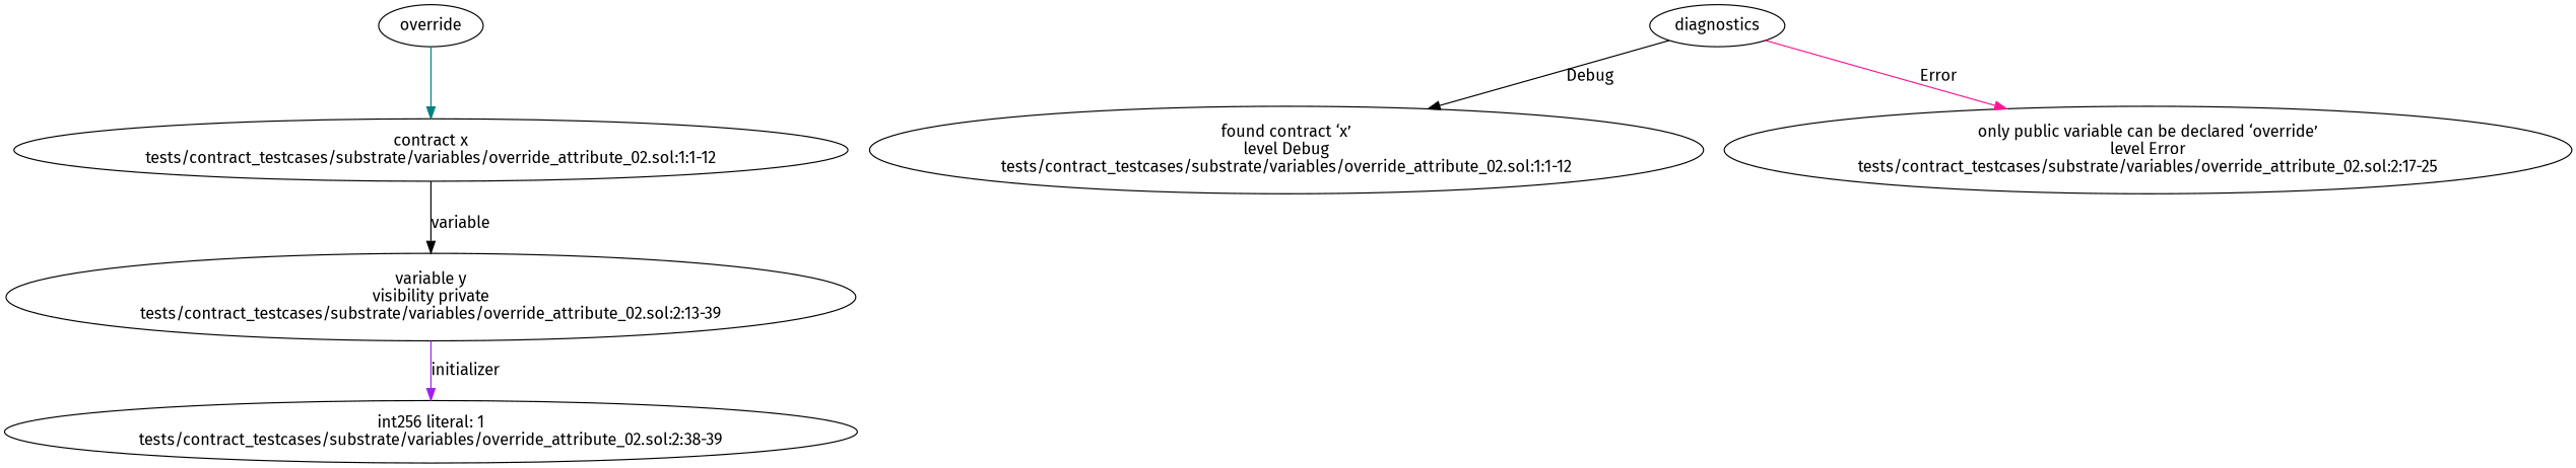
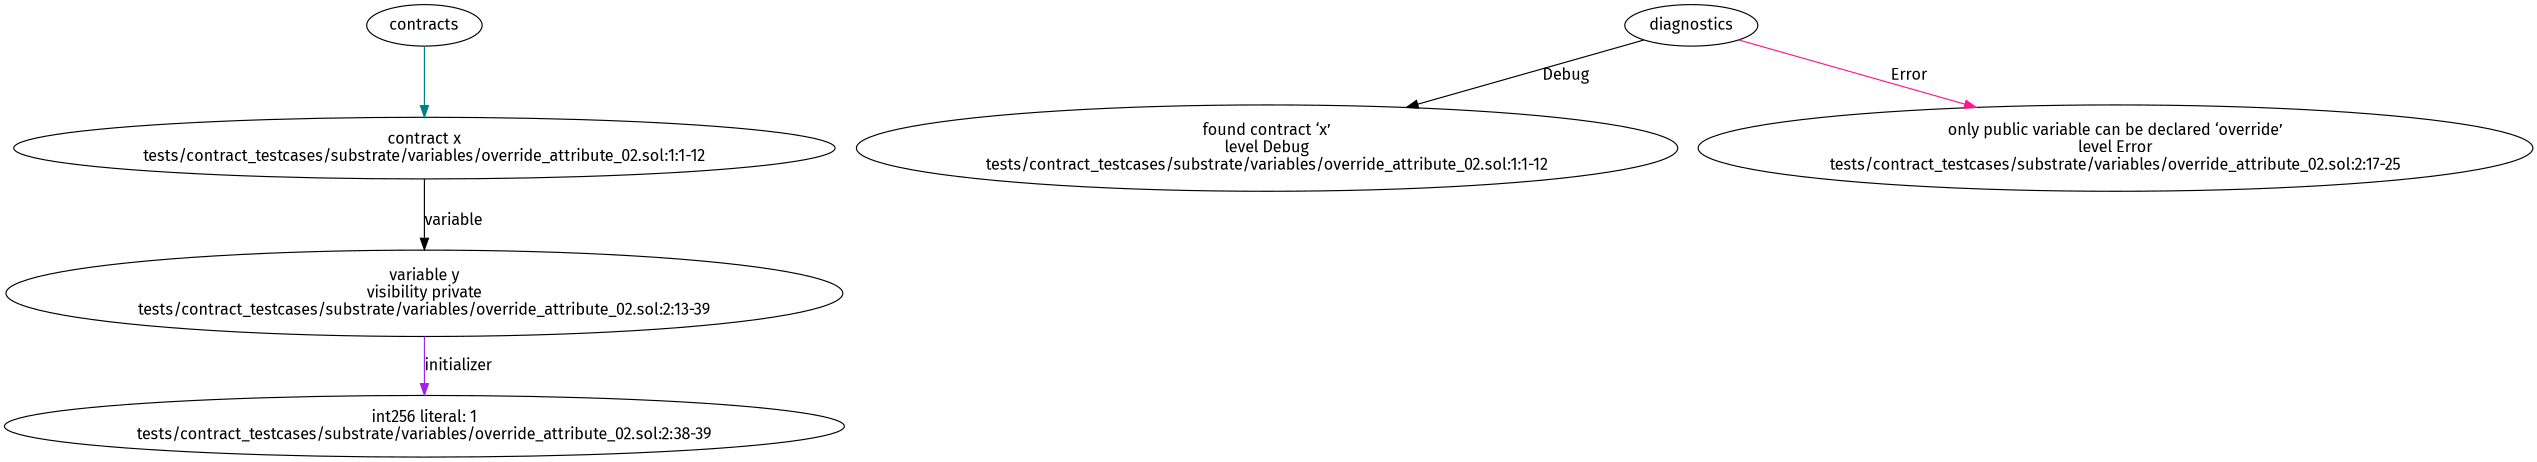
  strict digraph {
    fontname="Fira Sans"
    node [fontname="Fira Sans"]
    edge [color=black fontname="Fira Sans"]
    n1 [label="contract x\ntests/contract_testcases/substrate/variables/override_attribute_02.sol:1:1-12"]
    n2 [label="variable y\nvisibility private\ntests/contract_testcases/substrate/variables/override_attribute_02.sol:2:13-39"]
    n3 [label="int256 literal: 1\ntests/contract_testcases/substrate/variables/override_attribute_02.sol:2:38-39"]
    n4 [label="found contract ‘x’\nlevel Debug\ntests/contract_testcases/substrate/variables/override_attribute_02.sol:1:1-12"]
    n5 [label="only public variable can be declared ‘override’\nlevel Error\ntests/contract_testcases/substrate/variables/override_attribute_02.sol:2:17-25"]
-   contracts [label=override]
+   contracts
    diagnostics
    n1 -> n2 [label=variable]
    n2 -> n3 [label=initializer color=purple]
    contracts -> n1 [color=teal]
    diagnostics -> n4 [label=Debug]
    diagnostics -> n5 [label=Error color=deeppink]
  }
